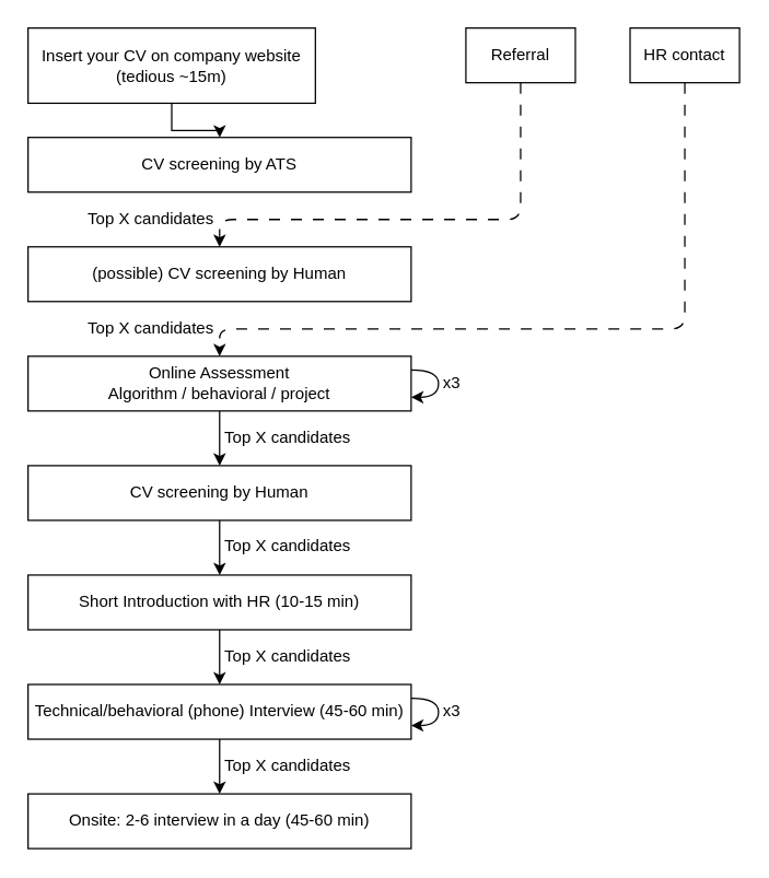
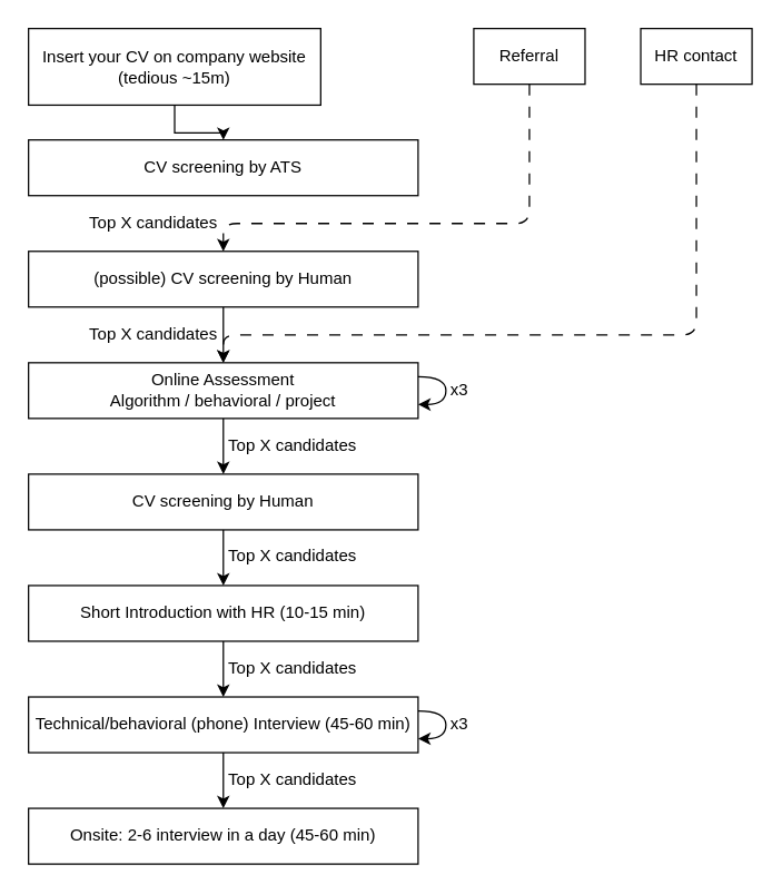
  <mxCell id="0" />
  <mxCell id="1" parent="0" />
  <mxCell id="2" value="CV screening by ATS" style="rounded=0;whiteSpace=wrap;html=1;" vertex="1" parent="1"><mxGeometry x="20" y="100" width="280" height="40" as="geometry" /></mxCell>
  <mxCell id="3" style="edgeStyle=orthogonalEdgeStyle;rounded=0;orthogonalLoop=1;jettySize=auto;html=1;exitX=0.5;exitY=1;exitDx=0;exitDy=0;entryX=0.5;entryY=0;entryDx=0;entryDy=0;" edge="1" parent="1" source="4" target="6"><mxGeometry relative="1" as="geometry" /></mxCell>
  <mxCell id="4" value="Online Assessment&lt;br&gt;Algorithm / behavioral / project" style="rounded=0;whiteSpace=wrap;html=1;" vertex="1" parent="1"><mxGeometry x="20" y="260" width="280" height="40" as="geometry" /></mxCell>
  <mxCell id="5" style="edgeStyle=orthogonalEdgeStyle;rounded=0;orthogonalLoop=1;jettySize=auto;html=1;exitX=0.5;exitY=1;exitDx=0;exitDy=0;entryX=0.5;entryY=0;entryDx=0;entryDy=0;" edge="1" parent="1" source="6" target="14"><mxGeometry relative="1" as="geometry" /></mxCell>
  <mxCell id="6" value="CV screening by Human" style="rounded=0;whiteSpace=wrap;html=1;" vertex="1" parent="1"><mxGeometry x="20" y="340" width="280" height="40" as="geometry" /></mxCell>
  <mxCell id="7" style="edgeStyle=orthogonalEdgeStyle;orthogonalLoop=1;jettySize=auto;html=1;exitX=1;exitY=0.25;exitDx=0;exitDy=0;entryX=1;entryY=0.75;entryDx=0;entryDy=0;curved=1;" edge="1" parent="1" source="4" target="4"><mxGeometry relative="1" as="geometry"><Array as="points"><mxPoint x="320" y="270" /><mxPoint x="320" y="290" /></Array></mxGeometry></mxCell>
  <mxCell id="8" value="x3" style="text;html=1;strokeColor=none;fillColor=none;align=center;verticalAlign=middle;whiteSpace=wrap;rounded=0;" vertex="1" parent="1"><mxGeometry x="320" y="270" width="20" height="20" as="geometry" /></mxCell>
  <mxCell id="9" value="Top X candidates" style="text;html=1;strokeColor=none;fillColor=none;align=center;verticalAlign=middle;whiteSpace=wrap;rounded=0;" vertex="1" parent="1"><mxGeometry x="60" y="230" width="100" height="20" as="geometry" /></mxCell>
  <mxCell id="10" value="Top X candidates" style="text;html=1;strokeColor=none;fillColor=none;align=center;verticalAlign=middle;whiteSpace=wrap;rounded=0;" vertex="1" parent="1"><mxGeometry x="160" y="310" width="100" height="20" as="geometry" /></mxCell>
  <mxCell id="11" style="edgeStyle=orthogonalEdgeStyle;rounded=0;orthogonalLoop=1;jettySize=auto;html=1;exitX=0.5;exitY=1;exitDx=0;exitDy=0;entryX=0.5;entryY=0;entryDx=0;entryDy=0;" edge="1" parent="1" source="12" target="2"><mxGeometry relative="1" as="geometry" /></mxCell>
  <mxCell id="12" value="Insert your CV on company website (tedious ~15m)" style="rounded=0;whiteSpace=wrap;html=1;" vertex="1" parent="1"><mxGeometry x="20" y="20" width="210" height="55" as="geometry" /></mxCell>
  <mxCell id="13" style="edgeStyle=orthogonalEdgeStyle;rounded=0;orthogonalLoop=1;jettySize=auto;html=1;exitX=0.5;exitY=1;exitDx=0;exitDy=0;entryX=0.5;entryY=0;entryDx=0;entryDy=0;" edge="1" parent="1" source="14" target="18"><mxGeometry relative="1" as="geometry" /></mxCell>
  <mxCell id="14" value="Short Introduction with HR (10-15 min)" style="rounded=0;whiteSpace=wrap;html=1;" vertex="1" parent="1"><mxGeometry x="20" y="420" width="280" height="40" as="geometry" /></mxCell>
  <mxCell id="15" value="Top X candidates" style="text;html=1;strokeColor=none;fillColor=none;align=center;verticalAlign=middle;whiteSpace=wrap;rounded=0;" vertex="1" parent="1"><mxGeometry x="160" y="389" width="100" height="20" as="geometry" /></mxCell>
  <mxCell id="16" style="edgeStyle=orthogonalEdgeStyle;orthogonalLoop=1;jettySize=auto;html=1;exitX=1;exitY=0.25;exitDx=0;exitDy=0;entryX=1;entryY=0.75;entryDx=0;entryDy=0;curved=1;" edge="1" parent="1" source="18" target="18"><mxGeometry relative="1" as="geometry"><mxPoint x="310" y="530" as="targetPoint" /><Array as="points"><mxPoint x="320" y="510" /><mxPoint x="320" y="530" /></Array></mxGeometry></mxCell>
  <mxCell id="17" style="edgeStyle=orthogonalEdgeStyle;rounded=0;orthogonalLoop=1;jettySize=auto;html=1;exitX=0.5;exitY=1;exitDx=0;exitDy=0;entryX=0.5;entryY=0;entryDx=0;entryDy=0;" edge="1" parent="1" source="18" target="29"><mxGeometry relative="1" as="geometry" /></mxCell>
  <mxCell id="18" value="Technical/behavioral (phone) Interview (45-60 min)" style="rounded=0;whiteSpace=wrap;html=1;" vertex="1" parent="1"><mxGeometry x="20" y="500" width="280" height="40" as="geometry" /></mxCell>
  <mxCell id="19" value="Top X candidates" style="text;html=1;strokeColor=none;fillColor=none;align=center;verticalAlign=middle;whiteSpace=wrap;rounded=0;" vertex="1" parent="1"><mxGeometry x="160" y="470" width="100" height="20" as="geometry" /></mxCell>
  <mxCell id="20" value="x3" style="text;html=1;strokeColor=none;fillColor=none;align=center;verticalAlign=middle;whiteSpace=wrap;rounded=0;" vertex="1" parent="1"><mxGeometry x="320" y="510" width="20" height="20" as="geometry" /></mxCell>
  <mxCell id="21" value="" style="endArrow=classic;html=1;rounded=1;entryX=0.5;entryY=0;entryDx=0;entryDy=0;dashed=1;dashPattern=8 8;exitX=0.5;exitY=1;exitDx=0;exitDy=0;" edge="1" parent="1" source="27" target="4"><mxGeometry width="50" height="50" relative="1" as="geometry"><mxPoint x="510" y="80" as="sourcePoint" /><mxPoint x="370" y="190" as="targetPoint" /><Array as="points"><mxPoint x="500" y="240" /><mxPoint x="160" y="240" /></Array></mxGeometry></mxCell>
+ <mxCell id="22" style="edgeStyle=orthogonalEdgeStyle;rounded=0;orthogonalLoop=1;jettySize=auto;html=1;exitX=0.5;exitY=1;exitDx=0;exitDy=0;entryX=0.5;entryY=0;entryDx=0;entryDy=0;" edge="1" parent="1" source="23" target="4"><mxGeometry relative="1" as="geometry" /></mxCell>
  <mxCell id="23" value="(possible) CV screening by Human" style="rounded=0;whiteSpace=wrap;html=1;" vertex="1" parent="1"><mxGeometry x="20" y="180" width="280" height="40" as="geometry" /></mxCell>
  <mxCell id="24" value="Top X candidates" style="text;html=1;strokeColor=none;fillColor=none;align=center;verticalAlign=middle;whiteSpace=wrap;rounded=0;" vertex="1" parent="1"><mxGeometry x="60" y="150" width="100" height="20" as="geometry" /></mxCell>
  <mxCell id="25" style="edgeStyle=orthogonalEdgeStyle;rounded=1;orthogonalLoop=1;jettySize=auto;html=1;exitX=0.5;exitY=1;exitDx=0;exitDy=0;entryX=0.5;entryY=0;entryDx=0;entryDy=0;dashed=1;dashPattern=8 8;" edge="1" parent="1" source="26" target="23"><mxGeometry relative="1" as="geometry"><Array as="points"><mxPoint x="380" y="160" /><mxPoint x="160" y="160" /></Array></mxGeometry></mxCell>
  <mxCell id="26" value="Referral" style="rounded=0;whiteSpace=wrap;html=1;" vertex="1" parent="1"><mxGeometry x="340" y="20" width="80" height="40" as="geometry" /></mxCell>
  <mxCell id="27" value="HR contact" style="rounded=0;whiteSpace=wrap;html=1;" vertex="1" parent="1"><mxGeometry x="460" y="20" width="80" height="40" as="geometry" /></mxCell>
  <mxCell id="28" value="" style="shape=image;html=1;verticalAlign=top;verticalLabelPosition=bottom;labelBackgroundColor=#ffffff;imageAspect=0;aspect=fixed;image=https://cdn3.iconfinder.com/data/icons/social-44/63/Social_Icons-05-128.png" vertex="1" parent="1"><mxGeometry x="530" y="50" width="10" height="10" as="geometry" /></mxCell>
  <mxCell id="29" value="Onsite: 2-6 interview in a day (45-60 min)" style="rounded=0;whiteSpace=wrap;html=1;" vertex="1" parent="1"><mxGeometry x="20" y="580" width="280" height="40" as="geometry" /></mxCell>
  <mxCell id="30" value="Top X candidates" style="text;html=1;strokeColor=none;fillColor=none;align=center;verticalAlign=middle;whiteSpace=wrap;rounded=0;" vertex="1" parent="1"><mxGeometry x="160" y="550" width="100" height="20" as="geometry" /></mxCell>
